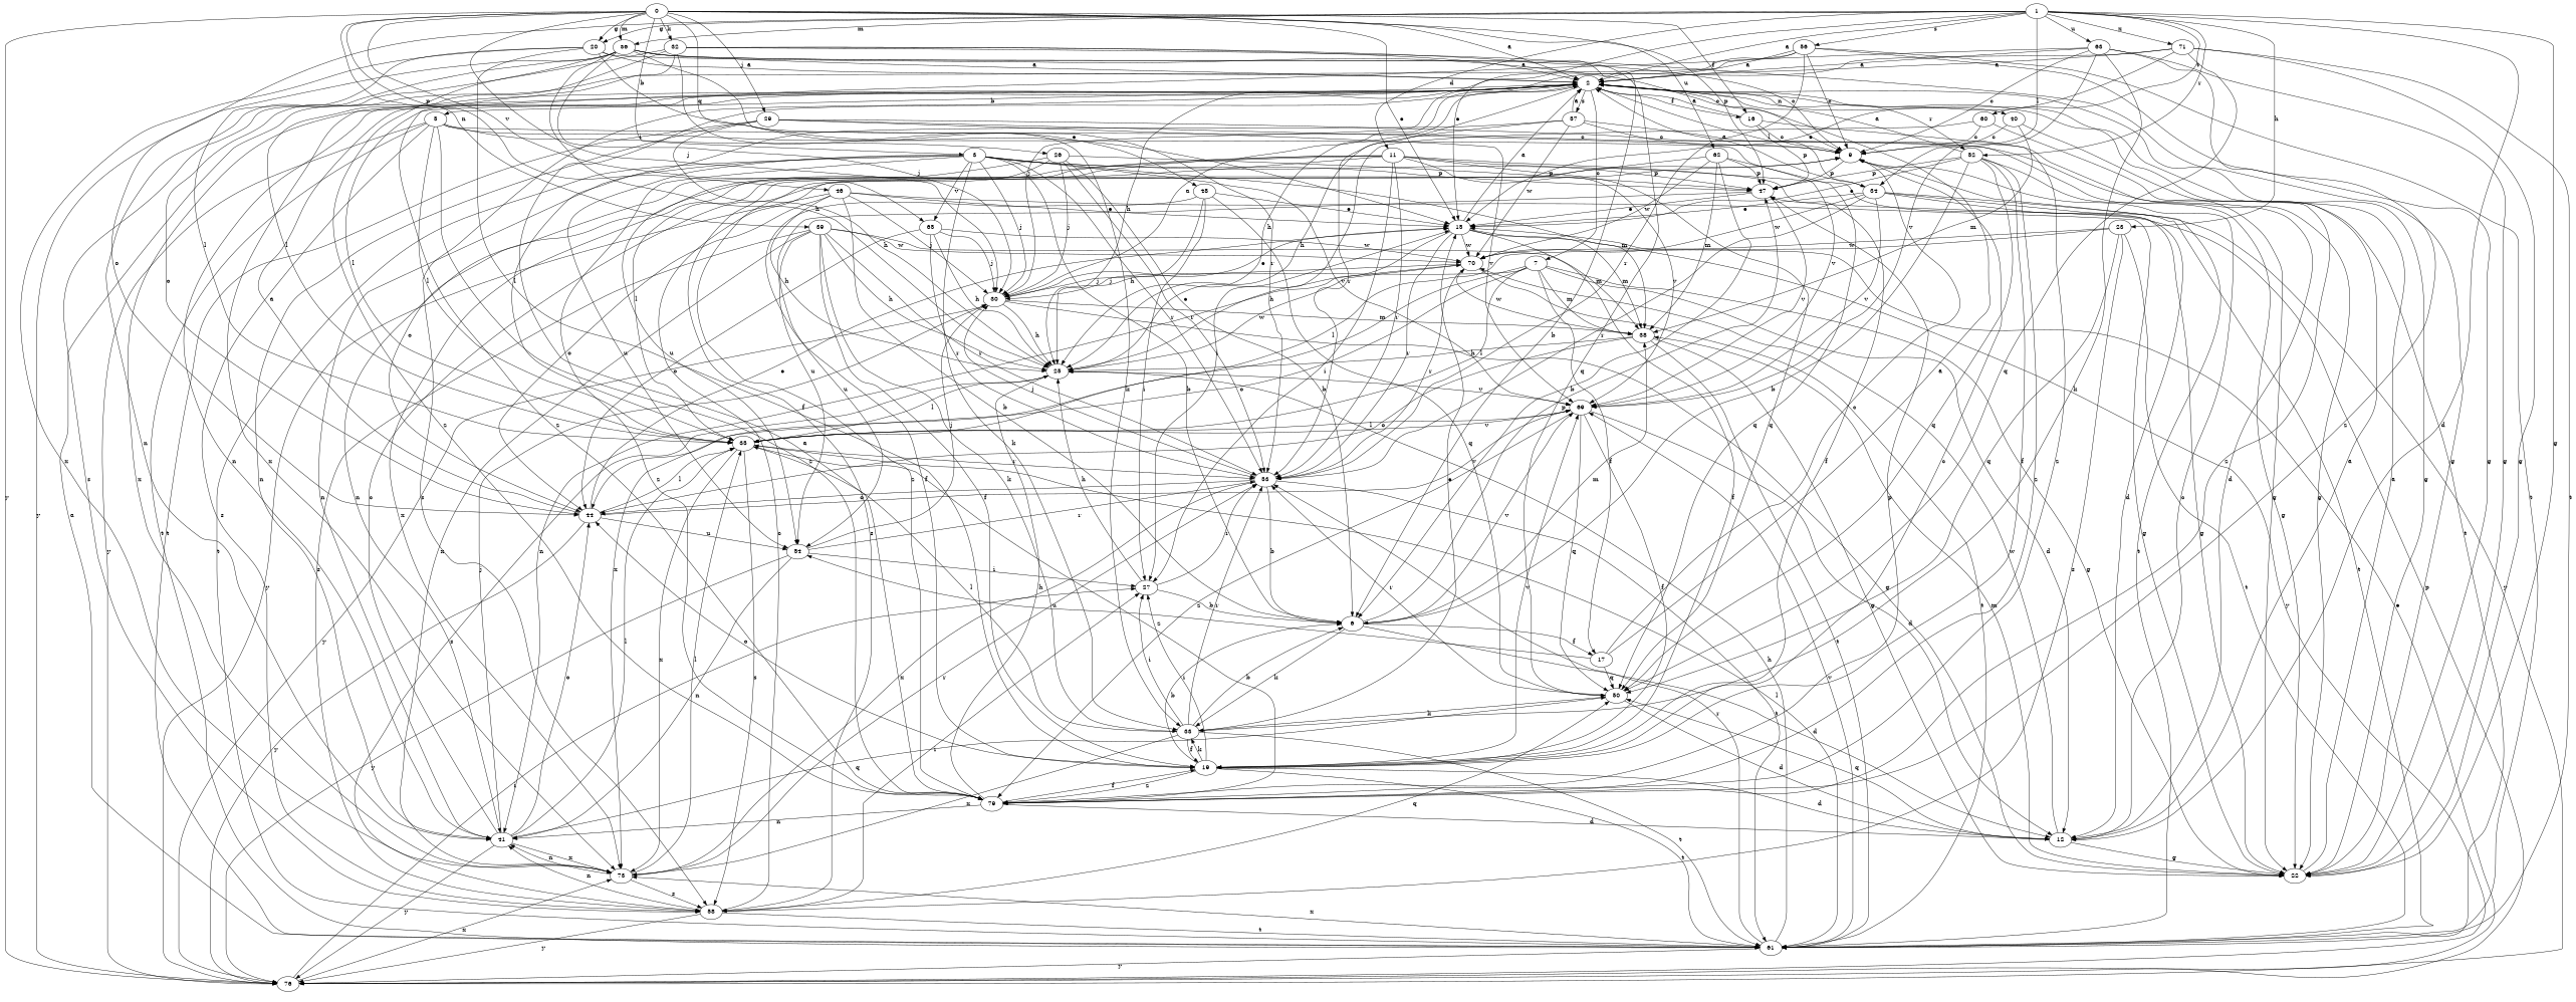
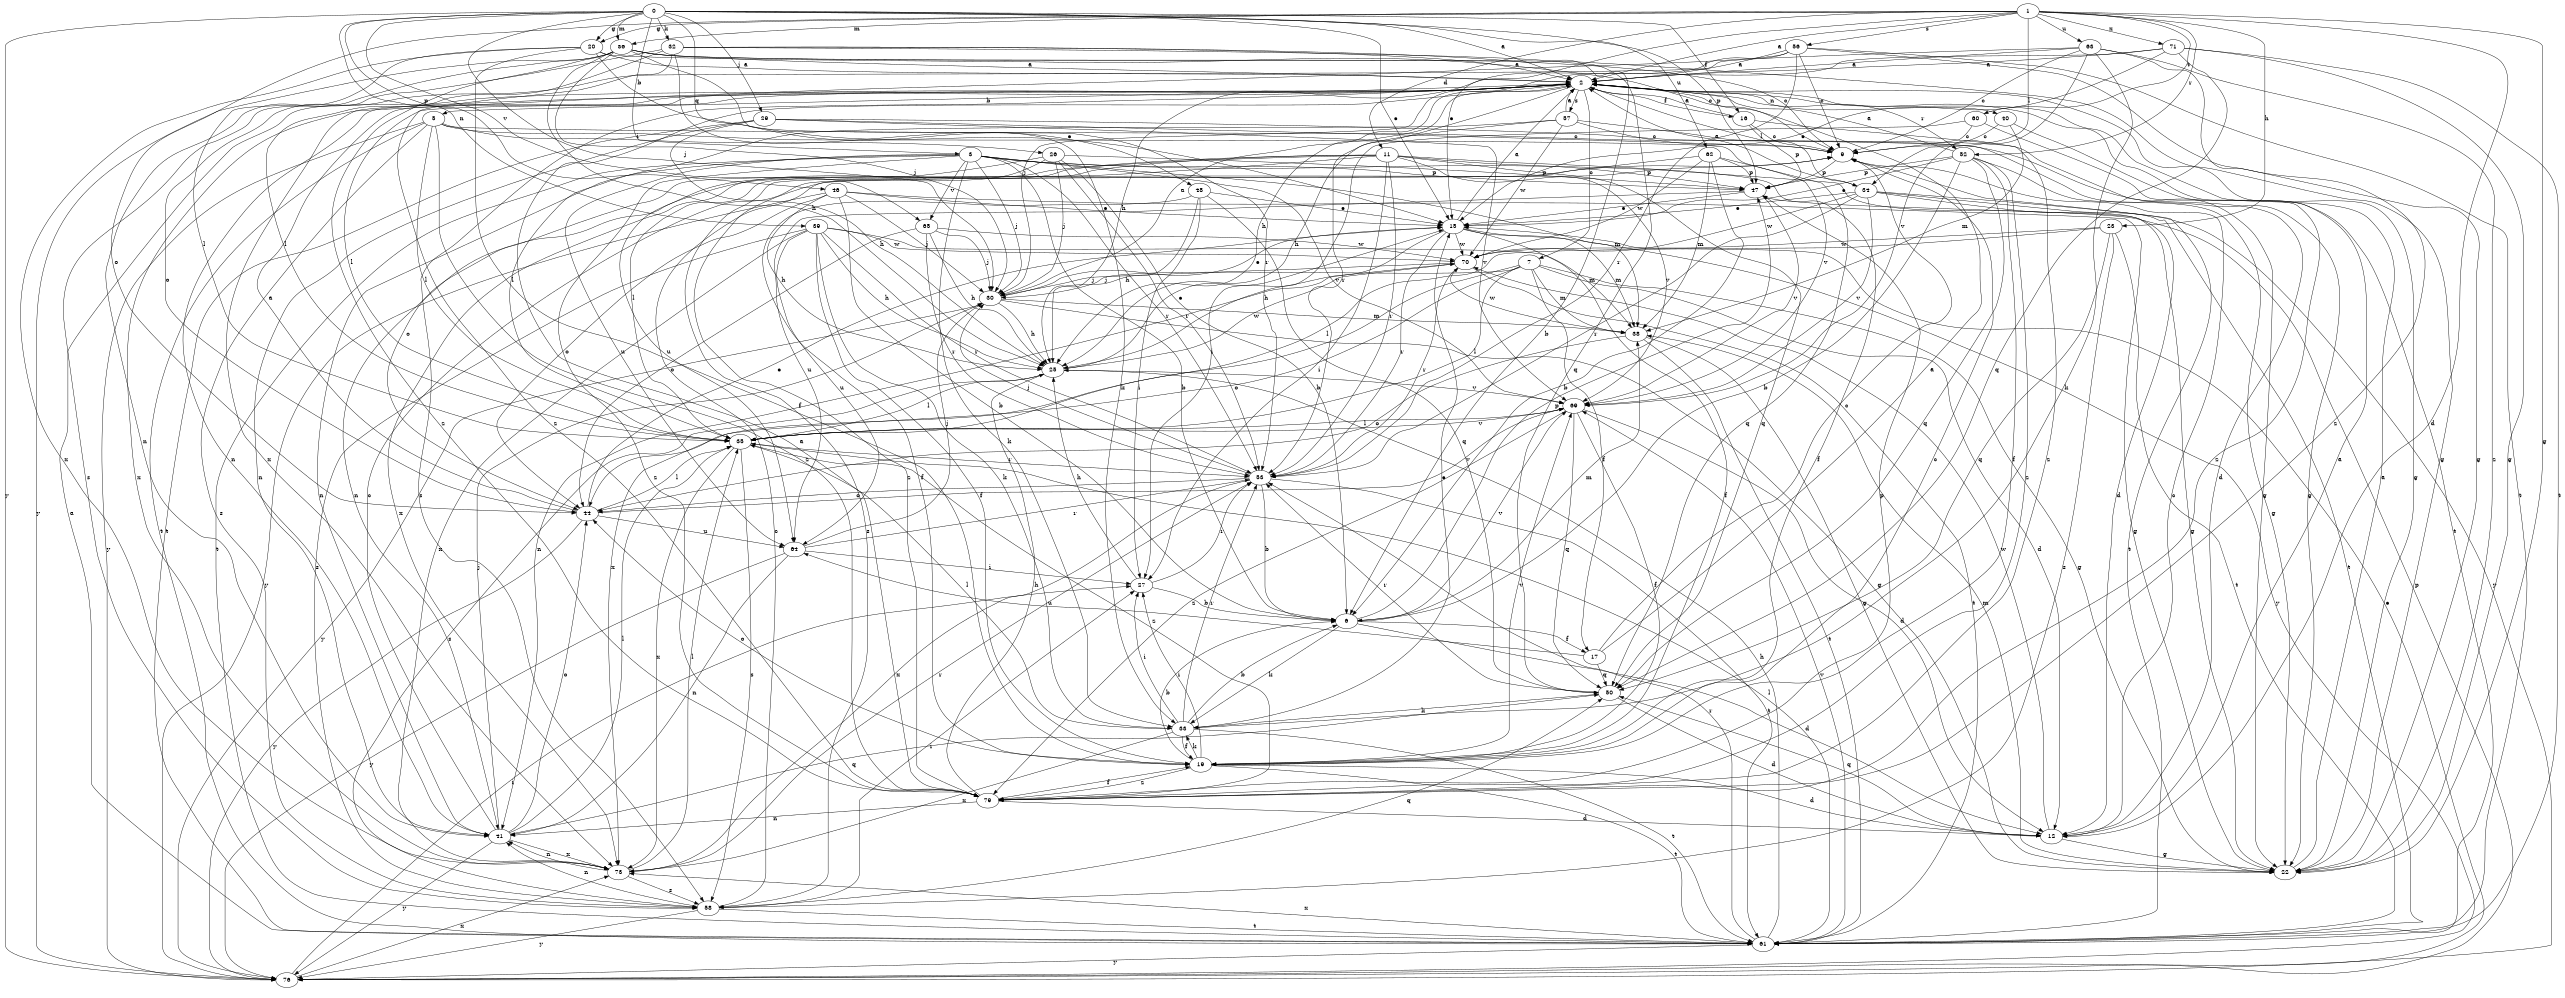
  strict digraph {
    0
    2
    3
    15
    16
    20
    29
    30
    32
    36
    39
    46
    47
    48
    62
    65
    76
    22
    34
    52
    5
    7
    25
    35
    40
    41
    53
    57
    58
    73
    12
    6
    33
    38
    61
-   64 [label=54]
+   64
    n37 [label=69]
    79
    19
    70
    9
    50
    44
    27
    1
    11
    23
    56
    60
    63
    71
    26
    17
    0 -> 2 [label=a]
    0 -> 3 [label=b]
    0 -> 15 [label=e]
    0 -> 16 [label=f]
    0 -> 20 [label=g]
    0 -> 29 [label=j]
    0 -> 30 [label=j]
    0 -> 32 [label=k]
    0 -> 36 [label=m]
    0 -> 39 [label=n]
    0 -> 46 [label=p]
    0 -> 47 [label=p]
    0 -> 48 [label=q]
    0 -> 62 [label=u]
    0 -> 65 [label=v]
    0 -> 76 [label=y]
    2 -> 16 [label=f]
    2 -> 22 [label=g]
    2 -> 34 [label=l]
    2 -> 52 [label=r]
    2 -> 5 [label=b]
    2 -> 7 [label=c]
    2 -> 25 [label=h]
    2 -> 35 [label=l]
    2 -> 40 [label=n]
    2 -> 41 [label=n]
    2 -> 53 [label=r]
    2 -> 57 [label=s]
    2 -> 58 [label=s]
    2 -> 73 [label=x]
    3 -> 30 [label=j]
    3 -> 47 [label=p]
    3 -> 65 [label=v]
    3 -> 41 [label=n]
    3 -> 53 [label=r]
    3 -> 12 [label=d]
    3 -> 6 [label=b]
    3 -> 33 [label=k]
    3 -> 38 [label=m]
    3 -> 61 [label=t]
    3 -> 64 [label=u]
    3 -> n37 [label=v]
    3 -> 79 [label=z]
    15 -> 2 [label=a]
    15 -> 76 [label=y]
    15 -> 25 [label=h]
    15 -> 53 [label=r]
    15 -> 38 [label=m]
    15 -> 19 [label=f]
    15 -> 70 [label=w]
    16 -> 2 [label=a]
    16 -> 47 [label=p]
    16 -> 79 [label=z]
    16 -> 9 [label=c]
    20 -> 2 [label=a]
    20 -> 15 [label=e]
    20 -> 35 [label=l]
    20 -> 73 [label=x]
    20 -> 19 [label=f]
    20 -> 9 [label=c]
    29 -> 22 [label=g]
    29 -> 25 [label=h]
    29 -> 41 [label=n]
    29 -> 61 [label=t]
    29 -> n37 [label=v]
    29 -> 9 [label=c]
    30 -> 2 [label=a]
    30 -> 15 [label=e]
    30 -> 76 [label=y]
    30 -> 22 [label=g]
    30 -> 25 [label=h]
    30 -> 38 [label=m]
    32 -> 2 [label=a]
    32 -> 35 [label=l]
    32 -> 58 [label=s]
    32 -> 6 [label=b]
    32 -> 33 [label=k]
    32 -> 79 [label=z]
    32 -> 50 [label=q]
    36 -> 2 [label=a]
    36 -> 30 [label=j]
    36 -> 76 [label=y]
    36 -> 22 [label=g]
    36 -> 25 [label=h]
    36 -> 41 [label=n]
    36 -> 53 [label=r]
    36 -> 79 [label=z]
    36 -> 9 [label=c]
    39 -> 25 [label=h]
    39 -> 53 [label=r]
    39 -> 58 [label=s]
    39 -> 73 [label=x]
    39 -> 33 [label=k]
    39 -> 38 [label=m]
    39 -> 64 [label=u]
    39 -> 19 [label=f]
    39 -> 70 [label=w]
    46 -> 15 [label=e]
    46 -> 30 [label=j]
    46 -> 76 [label=y]
    46 -> 22 [label=g]
    46 -> 25 [label=h]
    46 -> 6 [label=b]
    46 -> 44 [label=o]
    47 -> 15 [label=e]
    47 -> 64 [label=u]
    47 -> n37 [label=v]
    48 -> 15 [label=e]
    48 -> 25 [label=h]
    48 -> 19 [label=f]
    48 -> 50 [label=q]
    48 -> 27 [label=i]
    62 -> 47 [label=p]
    62 -> 6 [label=b]
    62 -> 38 [label=m]
    62 -> 79 [label=z]
    62 -> 70 [label=w]
    62 -> 50 [label=q]
    65 -> 30 [label=j]
    65 -> 25 [label=h]
    65 -> 53 [label=r]
    65 -> 70 [label=w]
    65 -> 44 [label=o]
    76 -> 15 [label=e]
    76 -> 47 [label=p]
    76 -> 73 [label=x]
    76 -> 27 [label=i]
    22 -> 2 [label=a]
    22 -> 38 [label=m]
    34 -> 2 [label=a]
    34 -> 15 [label=e]
    34 -> 76 [label=y]
    34 -> 22 [label=g]
    34 -> 53 [label=r]
    34 -> 61 [label=t]
    34 -> n37 [label=v]
    34 -> 70 [label=w]
    52 -> 2 [label=a]
    52 -> 15 [label=e]
    52 -> 47 [label=p]
    52 -> 22 [label=g]
    52 -> 6 [label=b]
    52 -> 79 [label=z]
    52 -> 19 [label=f]
    52 -> 50 [label=q]
    5 -> 76 [label=y]
    5 -> 22 [label=g]
    5 -> 35 [label=l]
    5 -> 58 [label=s]
    5 -> 61 [label=t]
    5 -> n37 [label=v]
    5 -> 79 [label=z]
    5 -> 26 [label=i]
    7 -> 30 [label=j]
    7 -> 22 [label=g]
    7 -> 35 [label=l]
    7 -> 73 [label=x]
    7 -> 12 [label=d]
    7 -> 38 [label=m]
    7 -> 44 [label=o]
    7 -> 17 [label=f]
    25 -> 15 [label=e]
    25 -> 35 [label=l]
    25 -> 58 [label=s]
    25 -> n37 [label=v]
    25 -> 70 [label=w]
    35 -> 53 [label=r]
    35 -> 58 [label=s]
    35 -> 73 [label=x]
    35 -> n37 [label=v]
    35 -> 79 [label=z]
    40 -> 38 [label=m]
    40 -> 61 [label=t]
    40 -> 9 [label=c]
    41 -> 30 [label=j]
    41 -> 76 [label=y]
    41 -> 35 [label=l]
    41 -> 73 [label=x]
    41 -> 9 [label=c]
    41 -> 50 [label=q]
    41 -> 44 [label=o]
    53 -> 30 [label=j]
    53 -> 73 [label=x]
    53 -> 6 [label=b]
    53 -> 61 [label=t]
    53 -> 44 [label=o]
    57 -> 2 [label=a]
    57 -> 25 [label=h]
    57 -> 35 [label=l]
    57 -> 12 [label=d]
    57 -> 70 [label=w]
    57 -> 9 [label=c]
    58 -> 76 [label=y]
    58 -> 41 [label=n]
    58 -> 61 [label=t]
    58 -> 9 [label=c]
    58 -> 50 [label=q]
    58 -> 27 [label=i]
    73 -> 35 [label=l]
    73 -> 41 [label=n]
    73 -> 53 [label=r]
    73 -> 58 [label=s]
    12 -> 2 [label=a]
    12 -> 22 [label=g]
    12 -> 70 [label=w]
    12 -> 9 [label=c]
    12 -> 50 [label=q]
    6 -> 47 [label=p]
    6 -> 12 [label=d]
    6 -> 33 [label=k]
    6 -> 38 [label=m]
    6 -> n37 [label=v]
    6 -> 17 [label=f]
    33 -> 15 [label=e]
    33 -> 35 [label=l]
    33 -> 53 [label=r]
    33 -> 73 [label=x]
    33 -> 6 [label=b]
    33 -> 61 [label=t]
    33 -> 19 [label=f]
    33 -> 27 [label=i]
    38 -> 22 [label=g]
-   38 -> 25 [label=h]
    38 -> 61 [label=t]
    38 -> 70 [label=w]
    38 -> 44 [label=o]
    61 -> 2 [label=a]
    61 -> 76 [label=y]
    61 -> 25 [label=h]
    61 -> 35 [label=l]
    61 -> 53 [label=r]
    61 -> 73 [label=x]
    61 -> n37 [label=v]
    64 -> 30 [label=j]
    64 -> 76 [label=y]
    64 -> 41 [label=n]
    64 -> 53 [label=r]
    64 -> 27 [label=i]
    n37 -> 35 [label=l]
    n37 -> 12 [label=d]
    n37 -> 79 [label=z]
    n37 -> 19 [label=f]
    n37 -> 50 [label=q]
    79 -> 2 [label=a]
    79 -> 47 [label=p]
    79 -> 25 [label=h]
    79 -> 41 [label=n]
    79 -> 12 [label=d]
    79 -> 19 [label=f]
    19 -> 12 [label=d]
    19 -> 6 [label=b]
    19 -> 33 [label=k]
    19 -> 61 [label=t]
    19 -> n37 [label=v]
    19 -> 79 [label=z]
    19 -> 9 [label=c]
    19 -> 44 [label=o]
    19 -> 27 [label=i]
    70 -> 30 [label=j]
    70 -> 41 [label=n]
    70 -> 53 [label=r]
    70 -> 61 [label=t]
    9 -> 47 [label=p]
    9 -> 61 [label=t]
    50 -> 53 [label=r]
    50 -> 12 [label=d]
    50 -> 33 [label=k]
    44 -> 2 [label=a]
    44 -> 15 [label=e]
    44 -> 76 [label=y]
    44 -> 35 [label=l]
    44 -> 64 [label=u]
    44 -> n37 [label=v]
    27 -> 25 [label=h]
    27 -> 53 [label=r]
    27 -> 6 [label=b]
    1 -> 2 [label=a]
    1 -> 15 [label=e]
    1 -> 20 [label=g]
    1 -> 36 [label=m]
    1 -> 22 [label=g]
    1 -> 34 [label=l]
    1 -> 52 [label=r]
    1 -> 12 [label=d]
    1 -> 44 [label=o]
    1 -> 11 [label=d]
    1 -> 23 [label=h]
    1 -> 56 [label=s]
    1 -> 60 [label=t]
    1 -> 63 [label=u]
    1 -> 71 [label=x]
    11 -> 47 [label=p]
    11 -> 35 [label=l]
    11 -> 41 [label=n]
    11 -> 53 [label=r]
    11 -> 58 [label=s]
    11 -> 73 [label=x]
    11 -> n37 [label=v]
    11 -> 19 [label=f]
    11 -> 50 [label=q]
    11 -> 27 [label=i]
    23 -> 35 [label=l]
    23 -> 58 [label=s]
    23 -> 61 [label=t]
    23 -> 70 [label=w]
    23 -> 50 [label=q]
    56 -> 2 [label=a]
    56 -> 22 [label=g]
    56 -> 25 [label=h]
    56 -> 53 [label=r]
    56 -> 73 [label=x]
    56 -> 61 [label=t]
    56 -> 9 [label=c]
    60 -> 79 [label=z]
    60 -> 9 [label=c]
    60 -> 27 [label=i]
    63 -> 2 [label=a]
-   63 -> 22 [label=g]
+   63 -> 22 [label=z]
    63 -> 33 [label=k]
    63 -> n37 [label=v]
    63 -> 79 [label=z]
    63 -> 9 [label=c]
    63 -> 44 [label=o]
    71 -> 2 [label=a]
    71 -> 15 [label=e]
    71 -> 30 [label=j]
    71 -> 22 [label=g]
    71 -> 61 [label=t]
    71 -> 50 [label=q]
    26 -> 30 [label=j]
    26 -> 47 [label=p]
    26 -> 53 [label=r]
    26 -> 6 [label=b]
    26 -> 64 [label=u]
    26 -> 44 [label=o]
    17 -> 2 [label=a]
    17 -> 64 [label=u]
    17 -> 9 [label=c]
    17 -> 50 [label=q]
  }
